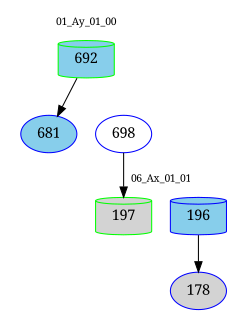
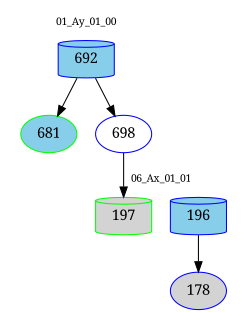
  digraph {
    fontname="Noto Serif"
    node [color=blue fillcolor=skyblue fontname="Noto Serif" shape=cylinder style=filled]
    edge [color=black fontname="Noto Serif"]
-   n1 [color=green label=692]
-   n2 [label=681 shape=ellipse]
+   n1 [label=692]
+   n2 [color=green label=681 shape=ellipse]
    n3 [fillcolor=white label=698 shape=ellipse]
    n4 [label=196]
    n5 [fillcolor=lightgrey label=178 shape=ellipse]
    n6 [color=green fillcolor=lightgrey label=197]
    subgraph cluster_1 {
      color=white
      fontsize=10
      label="01_Ay_01_00"
      n1
      n2
      n3
    }
    subgraph cluster_2 {
      color=white
      fontsize=10
      label="06_Ax_01_01"
      n4
      n5
      n6
    }
    n1 -> n2
+   n1 -> n3
    n3 -> n6
    n4 -> n5
  }
